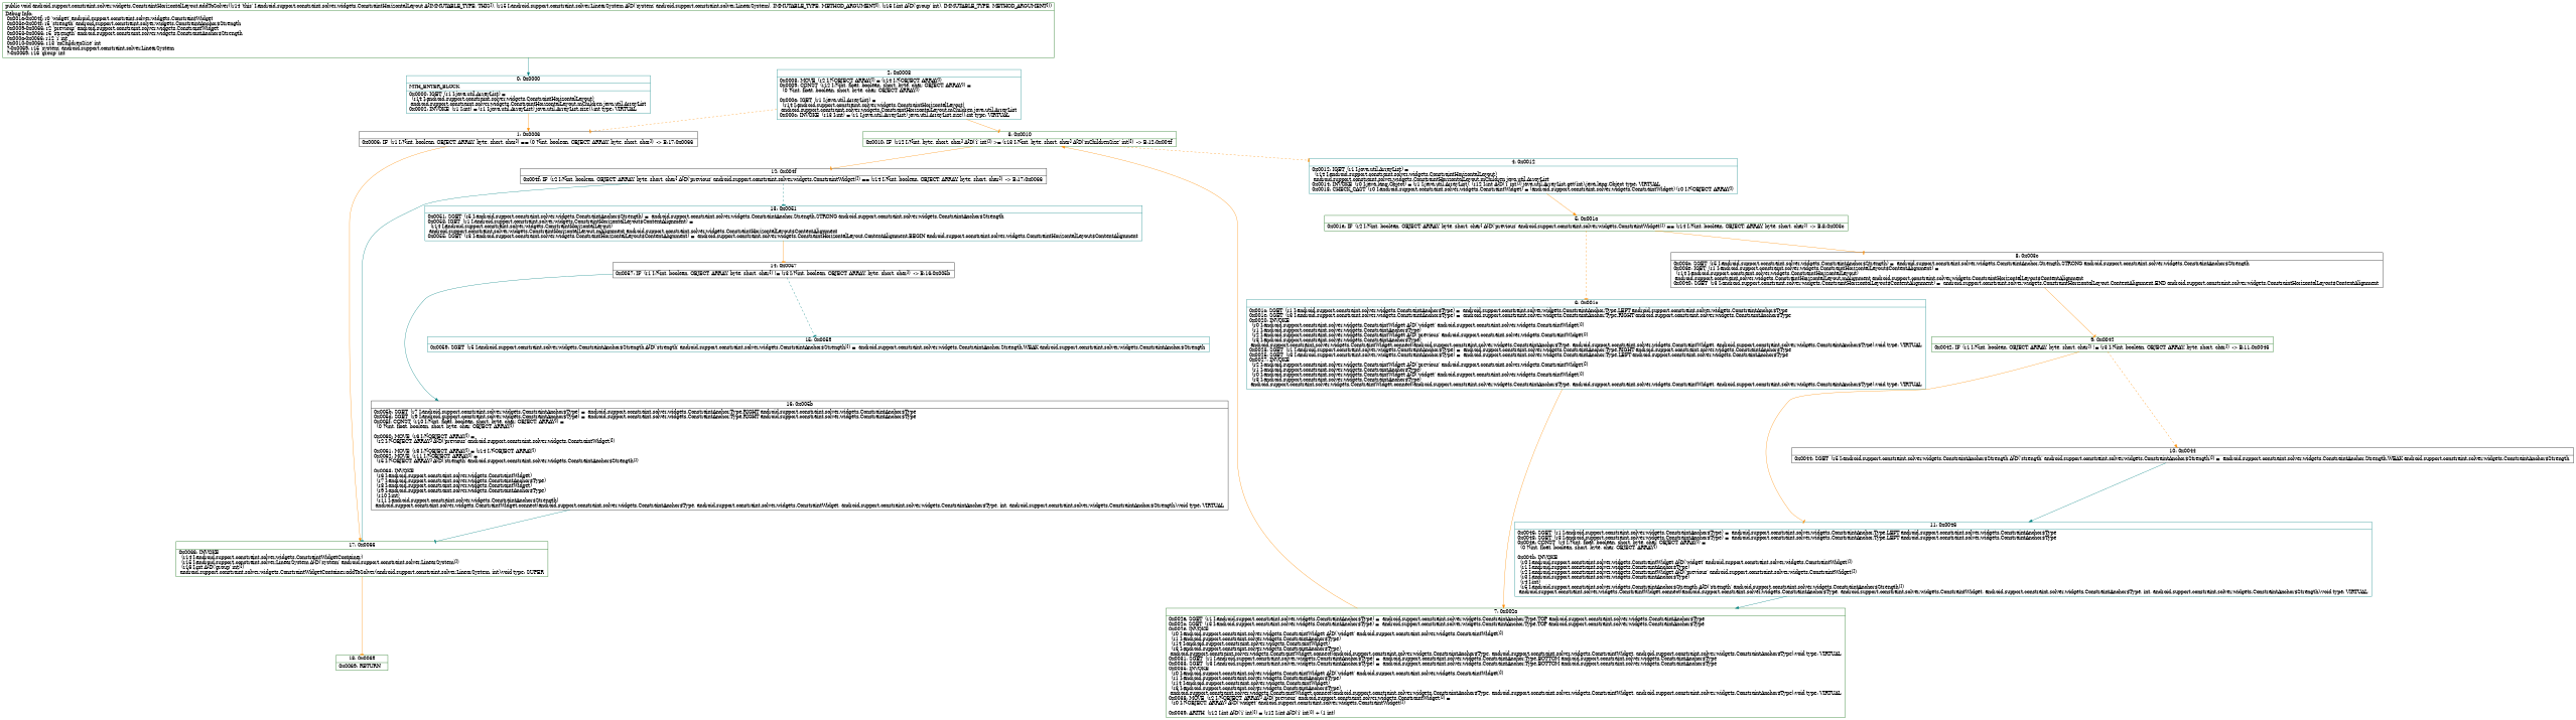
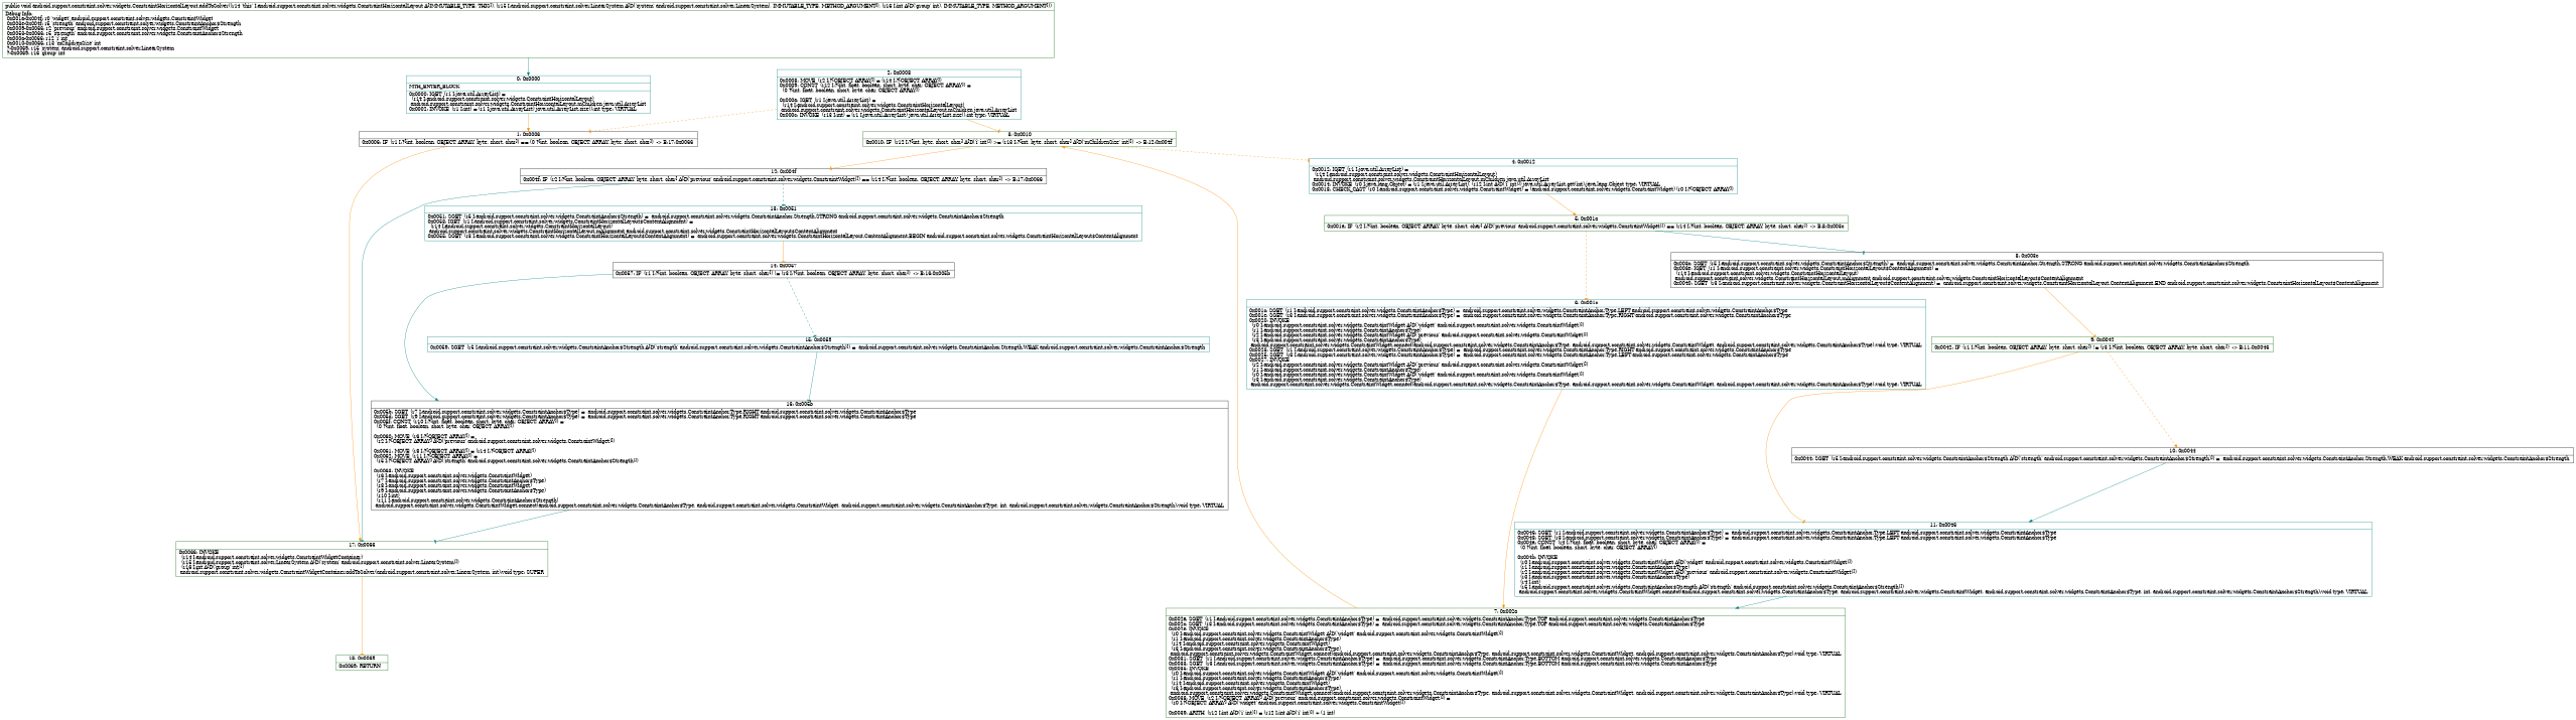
  digraph {
    node [color=teal shape=record]
    edge [arrowhead=tee color=darkorange]
    n1 [label="{0\:\ 0x0000|MTH_ENTER_BLOCK\l|0x0000: IGET  (r1 I:java.util.ArrayList) = \l  (r14 I:android.support.constraint.solver.widgets.ConstraintHorizontalLayout)\l android.support.constraint.solver.widgets.ConstraintHorizontalLayout.mChildren java.util.ArrayList \l0x0002: INVOKE  (r1 I:int) = (r1 I:java.util.ArrayList) java.util.ArrayList.size():int type: VIRTUAL \l}"]
    n2 [color=black label="{1\:\ 0x0006|0x0006: IF  (r1 I:?[int, boolean, OBJECT, ARRAY, byte, short, char]) == (0 ?[int, boolean, OBJECT, ARRAY, byte, short, char])  \-\> B:17:0x0066 \l}"]
    n3 [color=darkgreen label="{17\:\ 0x0066|0x0066: INVOKE  \l  (r14 I:android.support.constraint.solver.widgets.ConstraintWidgetContainer)\l  (r15 I:android.support.constraint.solver.LinearSystem A[D('system' android.support.constraint.solver.LinearSystem)])\l  (r16 I:int A[D('group' int)])\l android.support.constraint.solver.widgets.ConstraintWidgetContainer.addToSolver(android.support.constraint.solver.LinearSystem, int):void type: SUPER \l}"]
    n4 [label="{2\:\ 0x0008|0x0008: MOVE  (r2 I:?[OBJECT, ARRAY]) = (r14 I:?[OBJECT, ARRAY]) \l0x0009: CONST  (r12 I:?[int, float, boolean, short, byte, char, OBJECT, ARRAY]) = \l  (0 ?[int, float, boolean, short, byte, char, OBJECT, ARRAY])\l \l0x000a: IGET  (r1 I:java.util.ArrayList) = \l  (r14 I:android.support.constraint.solver.widgets.ConstraintHorizontalLayout)\l android.support.constraint.solver.widgets.ConstraintHorizontalLayout.mChildren java.util.ArrayList \l0x000c: INVOKE  (r13 I:int) = (r1 I:java.util.ArrayList) java.util.ArrayList.size():int type: VIRTUAL \l}"]
    n5 [color=darkgreen label="{3\:\ 0x0010|0x0010: IF  (r12 I:?[int, byte, short, char] A[D('i' int)]) \>= (r13 I:?[int, byte, short, char] A[D('mChildrenSize' int)])  \-\> B:12:0x004f \l}"]
    n6 [color=darkgreen label="{18\:\ 0x0069|0x0069: RETURN   \l}"]
    n7 [label="{4\:\ 0x0012|0x0012: IGET  (r1 I:java.util.ArrayList) = \l  (r14 I:android.support.constraint.solver.widgets.ConstraintHorizontalLayout)\l android.support.constraint.solver.widgets.ConstraintHorizontalLayout.mChildren java.util.ArrayList \l0x0014: INVOKE  (r0 I:java.lang.Object) = (r1 I:java.util.ArrayList), (r12 I:int A[D('i' int)]) java.util.ArrayList.get(int):java.lang.Object type: VIRTUAL \l0x0018: CHECK_CAST  (r0 I:android.support.constraint.solver.widgets.ConstraintWidget) = (android.support.constraint.solver.widgets.ConstraintWidget) (r0 I:?[OBJECT, ARRAY]) \l}"]
    n8 [color=black label="{12\:\ 0x004f|0x004f: IF  (r2 I:?[int, boolean, OBJECT, ARRAY, byte, short, char] A[D('previous' android.support.constraint.solver.widgets.ConstraintWidget)]) == (r14 I:?[int, boolean, OBJECT, ARRAY, byte, short, char])  \-\> B:17:0x0066 \l}"]
    n9 [color=darkgreen label="{5\:\ 0x001a|0x001a: IF  (r2 I:?[int, boolean, OBJECT, ARRAY, byte, short, char] A[D('previous' android.support.constraint.solver.widgets.ConstraintWidget)]) == (r14 I:?[int, boolean, OBJECT, ARRAY, byte, short, char])  \-\> B:8:0x003c \l}"]
    n10 [label="{13\:\ 0x0051|0x0051: SGET  (r5 I:android.support.constraint.solver.widgets.ConstraintAnchor$Strength) =  android.support.constraint.solver.widgets.ConstraintAnchor.Strength.STRONG android.support.constraint.solver.widgets.ConstraintAnchor$Strength \l0x0053: IGET  (r1 I:android.support.constraint.solver.widgets.ConstraintHorizontalLayout$ContentAlignment) = \l  (r14 I:android.support.constraint.solver.widgets.ConstraintHorizontalLayout)\l android.support.constraint.solver.widgets.ConstraintHorizontalLayout.mAlignment android.support.constraint.solver.widgets.ConstraintHorizontalLayout$ContentAlignment \l0x0055: SGET  (r3 I:android.support.constraint.solver.widgets.ConstraintHorizontalLayout$ContentAlignment) =  android.support.constraint.solver.widgets.ConstraintHorizontalLayout.ContentAlignment.BEGIN android.support.constraint.solver.widgets.ConstraintHorizontalLayout$ContentAlignment \l}"]
    n11 [label="{6\:\ 0x001c|0x001c: SGET  (r1 I:android.support.constraint.solver.widgets.ConstraintAnchor$Type) =  android.support.constraint.solver.widgets.ConstraintAnchor.Type.LEFT android.support.constraint.solver.widgets.ConstraintAnchor$Type \l0x001e: SGET  (r3 I:android.support.constraint.solver.widgets.ConstraintAnchor$Type) =  android.support.constraint.solver.widgets.ConstraintAnchor.Type.RIGHT android.support.constraint.solver.widgets.ConstraintAnchor$Type \l0x0020: INVOKE  \l  (r0 I:android.support.constraint.solver.widgets.ConstraintWidget A[D('widget' android.support.constraint.solver.widgets.ConstraintWidget)])\l  (r1 I:android.support.constraint.solver.widgets.ConstraintAnchor$Type)\l  (r2 I:android.support.constraint.solver.widgets.ConstraintWidget A[D('previous' android.support.constraint.solver.widgets.ConstraintWidget)])\l  (r3 I:android.support.constraint.solver.widgets.ConstraintAnchor$Type)\l android.support.constraint.solver.widgets.ConstraintWidget.connect(android.support.constraint.solver.widgets.ConstraintAnchor$Type, android.support.constraint.solver.widgets.ConstraintWidget, android.support.constraint.solver.widgets.ConstraintAnchor$Type):void type: VIRTUAL \l0x0023: SGET  (r1 I:android.support.constraint.solver.widgets.ConstraintAnchor$Type) =  android.support.constraint.solver.widgets.ConstraintAnchor.Type.RIGHT android.support.constraint.solver.widgets.ConstraintAnchor$Type \l0x0025: SGET  (r3 I:android.support.constraint.solver.widgets.ConstraintAnchor$Type) =  android.support.constraint.solver.widgets.ConstraintAnchor.Type.LEFT android.support.constraint.solver.widgets.ConstraintAnchor$Type \l0x0027: INVOKE  \l  (r2 I:android.support.constraint.solver.widgets.ConstraintWidget A[D('previous' android.support.constraint.solver.widgets.ConstraintWidget)])\l  (r1 I:android.support.constraint.solver.widgets.ConstraintAnchor$Type)\l  (r0 I:android.support.constraint.solver.widgets.ConstraintWidget A[D('widget' android.support.constraint.solver.widgets.ConstraintWidget)])\l  (r3 I:android.support.constraint.solver.widgets.ConstraintAnchor$Type)\l android.support.constraint.solver.widgets.ConstraintWidget.connect(android.support.constraint.solver.widgets.ConstraintAnchor$Type, android.support.constraint.solver.widgets.ConstraintWidget, android.support.constraint.solver.widgets.ConstraintAnchor$Type):void type: VIRTUAL \l}"]
    n12 [color=black label="{8\:\ 0x003c|0x003c: SGET  (r5 I:android.support.constraint.solver.widgets.ConstraintAnchor$Strength) =  android.support.constraint.solver.widgets.ConstraintAnchor.Strength.STRONG android.support.constraint.solver.widgets.ConstraintAnchor$Strength \l0x003e: IGET  (r1 I:android.support.constraint.solver.widgets.ConstraintHorizontalLayout$ContentAlignment) = \l  (r14 I:android.support.constraint.solver.widgets.ConstraintHorizontalLayout)\l android.support.constraint.solver.widgets.ConstraintHorizontalLayout.mAlignment android.support.constraint.solver.widgets.ConstraintHorizontalLayout$ContentAlignment \l0x0040: SGET  (r3 I:android.support.constraint.solver.widgets.ConstraintHorizontalLayout$ContentAlignment) =  android.support.constraint.solver.widgets.ConstraintHorizontalLayout.ContentAlignment.END android.support.constraint.solver.widgets.ConstraintHorizontalLayout$ContentAlignment \l}"]
    n13 [color=darkgreen label="{7\:\ 0x002a|0x002a: SGET  (r1 I:android.support.constraint.solver.widgets.ConstraintAnchor$Type) =  android.support.constraint.solver.widgets.ConstraintAnchor.Type.TOP android.support.constraint.solver.widgets.ConstraintAnchor$Type \l0x002c: SGET  (r3 I:android.support.constraint.solver.widgets.ConstraintAnchor$Type) =  android.support.constraint.solver.widgets.ConstraintAnchor.Type.TOP android.support.constraint.solver.widgets.ConstraintAnchor$Type \l0x002e: INVOKE  \l  (r0 I:android.support.constraint.solver.widgets.ConstraintWidget A[D('widget' android.support.constraint.solver.widgets.ConstraintWidget)])\l  (r1 I:android.support.constraint.solver.widgets.ConstraintAnchor$Type)\l  (r14 I:android.support.constraint.solver.widgets.ConstraintWidget)\l  (r3 I:android.support.constraint.solver.widgets.ConstraintAnchor$Type)\l android.support.constraint.solver.widgets.ConstraintWidget.connect(android.support.constraint.solver.widgets.ConstraintAnchor$Type, android.support.constraint.solver.widgets.ConstraintWidget, android.support.constraint.solver.widgets.ConstraintAnchor$Type):void type: VIRTUAL \l0x0031: SGET  (r1 I:android.support.constraint.solver.widgets.ConstraintAnchor$Type) =  android.support.constraint.solver.widgets.ConstraintAnchor.Type.BOTTOM android.support.constraint.solver.widgets.ConstraintAnchor$Type \l0x0033: SGET  (r3 I:android.support.constraint.solver.widgets.ConstraintAnchor$Type) =  android.support.constraint.solver.widgets.ConstraintAnchor.Type.BOTTOM android.support.constraint.solver.widgets.ConstraintAnchor$Type \l0x0035: INVOKE  \l  (r0 I:android.support.constraint.solver.widgets.ConstraintWidget A[D('widget' android.support.constraint.solver.widgets.ConstraintWidget)])\l  (r1 I:android.support.constraint.solver.widgets.ConstraintAnchor$Type)\l  (r14 I:android.support.constraint.solver.widgets.ConstraintWidget)\l  (r3 I:android.support.constraint.solver.widgets.ConstraintAnchor$Type)\l android.support.constraint.solver.widgets.ConstraintWidget.connect(android.support.constraint.solver.widgets.ConstraintAnchor$Type, android.support.constraint.solver.widgets.ConstraintWidget, android.support.constraint.solver.widgets.ConstraintAnchor$Type):void type: VIRTUAL \l0x0038: MOVE  (r2 I:?[OBJECT, ARRAY] A[D('previous' android.support.constraint.solver.widgets.ConstraintWidget)]) = \l  (r0 I:?[OBJECT, ARRAY] A[D('widget' android.support.constraint.solver.widgets.ConstraintWidget)])\l \l0x0039: ARITH  (r12 I:int A[D('i' int)]) = (r12 I:int A[D('i' int)]) + (1 int) \l}"]
    n14 [color=darkgreen label="{9\:\ 0x0042|0x0042: IF  (r1 I:?[int, boolean, OBJECT, ARRAY, byte, short, char]) != (r3 I:?[int, boolean, OBJECT, ARRAY, byte, short, char])  \-\> B:11:0x0046 \l}"]
    n15 [color=black label="{10\:\ 0x0044|0x0044: SGET  (r5 I:android.support.constraint.solver.widgets.ConstraintAnchor$Strength A[D('strength' android.support.constraint.solver.widgets.ConstraintAnchor$Strength)]) =  android.support.constraint.solver.widgets.ConstraintAnchor.Strength.WEAK android.support.constraint.solver.widgets.ConstraintAnchor$Strength \l}"]
    n16 [label="{11\:\ 0x0046|0x0046: SGET  (r1 I:android.support.constraint.solver.widgets.ConstraintAnchor$Type) =  android.support.constraint.solver.widgets.ConstraintAnchor.Type.LEFT android.support.constraint.solver.widgets.ConstraintAnchor$Type \l0x0048: SGET  (r3 I:android.support.constraint.solver.widgets.ConstraintAnchor$Type) =  android.support.constraint.solver.widgets.ConstraintAnchor.Type.LEFT android.support.constraint.solver.widgets.ConstraintAnchor$Type \l0x004a: CONST  (r4 I:?[int, float, boolean, short, byte, char, OBJECT, ARRAY]) = \l  (0 ?[int, float, boolean, short, byte, char, OBJECT, ARRAY])\l \l0x004b: INVOKE  \l  (r0 I:android.support.constraint.solver.widgets.ConstraintWidget A[D('widget' android.support.constraint.solver.widgets.ConstraintWidget)])\l  (r1 I:android.support.constraint.solver.widgets.ConstraintAnchor$Type)\l  (r2 I:android.support.constraint.solver.widgets.ConstraintWidget A[D('previous' android.support.constraint.solver.widgets.ConstraintWidget)])\l  (r3 I:android.support.constraint.solver.widgets.ConstraintAnchor$Type)\l  (r4 I:int)\l  (r5 I:android.support.constraint.solver.widgets.ConstraintAnchor$Strength A[D('strength' android.support.constraint.solver.widgets.ConstraintAnchor$Strength)])\l android.support.constraint.solver.widgets.ConstraintWidget.connect(android.support.constraint.solver.widgets.ConstraintAnchor$Type, android.support.constraint.solver.widgets.ConstraintWidget, android.support.constraint.solver.widgets.ConstraintAnchor$Type, int, android.support.constraint.solver.widgets.ConstraintAnchor$Strength):void type: VIRTUAL \l}"]
    n17 [color=black label="{14\:\ 0x0057|0x0057: IF  (r1 I:?[int, boolean, OBJECT, ARRAY, byte, short, char]) != (r3 I:?[int, boolean, OBJECT, ARRAY, byte, short, char])  \-\> B:16:0x005b \l}"]
    n18 [label="{15\:\ 0x0059|0x0059: SGET  (r5 I:android.support.constraint.solver.widgets.ConstraintAnchor$Strength A[D('strength' android.support.constraint.solver.widgets.ConstraintAnchor$Strength)]) =  android.support.constraint.solver.widgets.ConstraintAnchor.Strength.WEAK android.support.constraint.solver.widgets.ConstraintAnchor$Strength \l}"]
    n19 [color=black label="{16\:\ 0x005b|0x005b: SGET  (r7 I:android.support.constraint.solver.widgets.ConstraintAnchor$Type) =  android.support.constraint.solver.widgets.ConstraintAnchor.Type.RIGHT android.support.constraint.solver.widgets.ConstraintAnchor$Type \l0x005d: SGET  (r9 I:android.support.constraint.solver.widgets.ConstraintAnchor$Type) =  android.support.constraint.solver.widgets.ConstraintAnchor.Type.RIGHT android.support.constraint.solver.widgets.ConstraintAnchor$Type \l0x005f: CONST  (r10 I:?[int, float, boolean, short, byte, char, OBJECT, ARRAY]) = \l  (0 ?[int, float, boolean, short, byte, char, OBJECT, ARRAY])\l \l0x0060: MOVE  (r6 I:?[OBJECT, ARRAY]) = \l  (r2 I:?[OBJECT, ARRAY] A[D('previous' android.support.constraint.solver.widgets.ConstraintWidget)])\l \l0x0061: MOVE  (r8 I:?[OBJECT, ARRAY]) = (r14 I:?[OBJECT, ARRAY]) \l0x0062: MOVE  (r11 I:?[OBJECT, ARRAY]) = \l  (r5 I:?[OBJECT, ARRAY] A[D('strength' android.support.constraint.solver.widgets.ConstraintAnchor$Strength)])\l \l0x0063: INVOKE  \l  (r6 I:android.support.constraint.solver.widgets.ConstraintWidget)\l  (r7 I:android.support.constraint.solver.widgets.ConstraintAnchor$Type)\l  (r8 I:android.support.constraint.solver.widgets.ConstraintWidget)\l  (r9 I:android.support.constraint.solver.widgets.ConstraintAnchor$Type)\l  (r10 I:int)\l  (r11 I:android.support.constraint.solver.widgets.ConstraintAnchor$Strength)\l android.support.constraint.solver.widgets.ConstraintWidget.connect(android.support.constraint.solver.widgets.ConstraintAnchor$Type, android.support.constraint.solver.widgets.ConstraintWidget, android.support.constraint.solver.widgets.ConstraintAnchor$Type, int, android.support.constraint.solver.widgets.ConstraintAnchor$Strength):void type: VIRTUAL \l}"]
    n20 [color=darkgreen label="{public void android.support.constraint.solver.widgets.ConstraintHorizontalLayout.addToSolver((r14 'this' I:android.support.constraint.solver.widgets.ConstraintHorizontalLayout A[IMMUTABLE_TYPE, THIS]), (r15 I:android.support.constraint.solver.LinearSystem A[D('system' android.support.constraint.solver.LinearSystem), IMMUTABLE_TYPE, METHOD_ARGUMENT]), (r16 I:int A[D('group' int), IMMUTABLE_TYPE, METHOD_ARGUMENT]))  | Debug Info:\l  0x001a\-0x004f: r0 'widget' android.support.constraint.solver.widgets.ConstraintWidget\l  0x003e\-0x004f: r5 'strength' android.support.constraint.solver.widgets.ConstraintAnchor$Strength\l  0x0009\-0x0066: r2 'previous' android.support.constraint.solver.widgets.ConstraintWidget\l  0x0053\-0x0066: r5 'strength' android.support.constraint.solver.widgets.ConstraintAnchor$Strength\l  0x000a\-0x0066: r12 'i' int\l  0x0010\-0x0066: r13 'mChildrenSize' int\l  ?\-0x0069: r15 'system' android.support.constraint.solver.LinearSystem\l  ?\-0x0069: r16 'group' int\l}"]
    n1 -> n2 [arrowhead=normal]
    n2 -> n3 [arrowhead=normal]
    n3 -> n6
    n4 -> n2 [style=dashed]
    n4 -> n5
    n5 -> n7 [style=dashed]
    n5 -> n8
    n7 -> n9 [arrowhead=normal]
    n8 -> n3 [color=teal]
    n8 -> n10 [color=teal style=dashed]
    n9 -> n11 [style=dashed]
-   n9 -> n12
+   n9 -> n12 [color=teal]
    n10 -> n17
    n11 -> n13 [arrowhead=normal]
    n12 -> n14
    n13 -> n5 [arrowhead=normal]
    n14 -> n15 [arrowhead=normal style=dashed]
    n14 -> n16
    n15 -> n16 [arrowhead=normal color=teal]
    n16 -> n13 [arrowhead=normal color=teal]
    n17 -> n18 [color=teal style=dashed]
    n17 -> n19 [arrowhead=normal color=teal]
+   n18 -> n19 [color=teal]
    n19 -> n3 [color=teal]
    n20 -> n1 [arrowhead=normal color=teal]
  }
